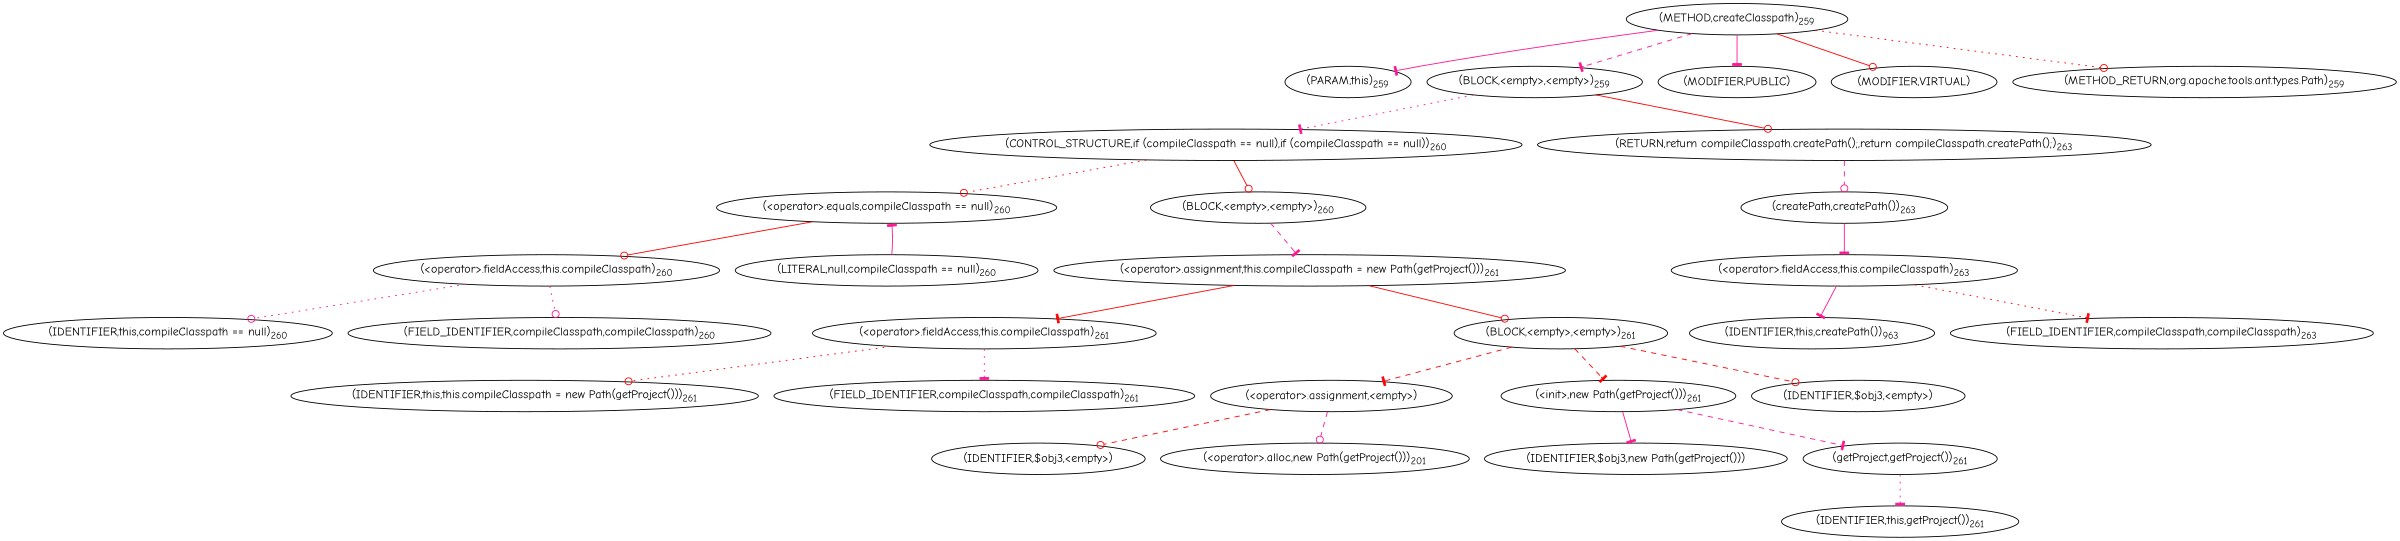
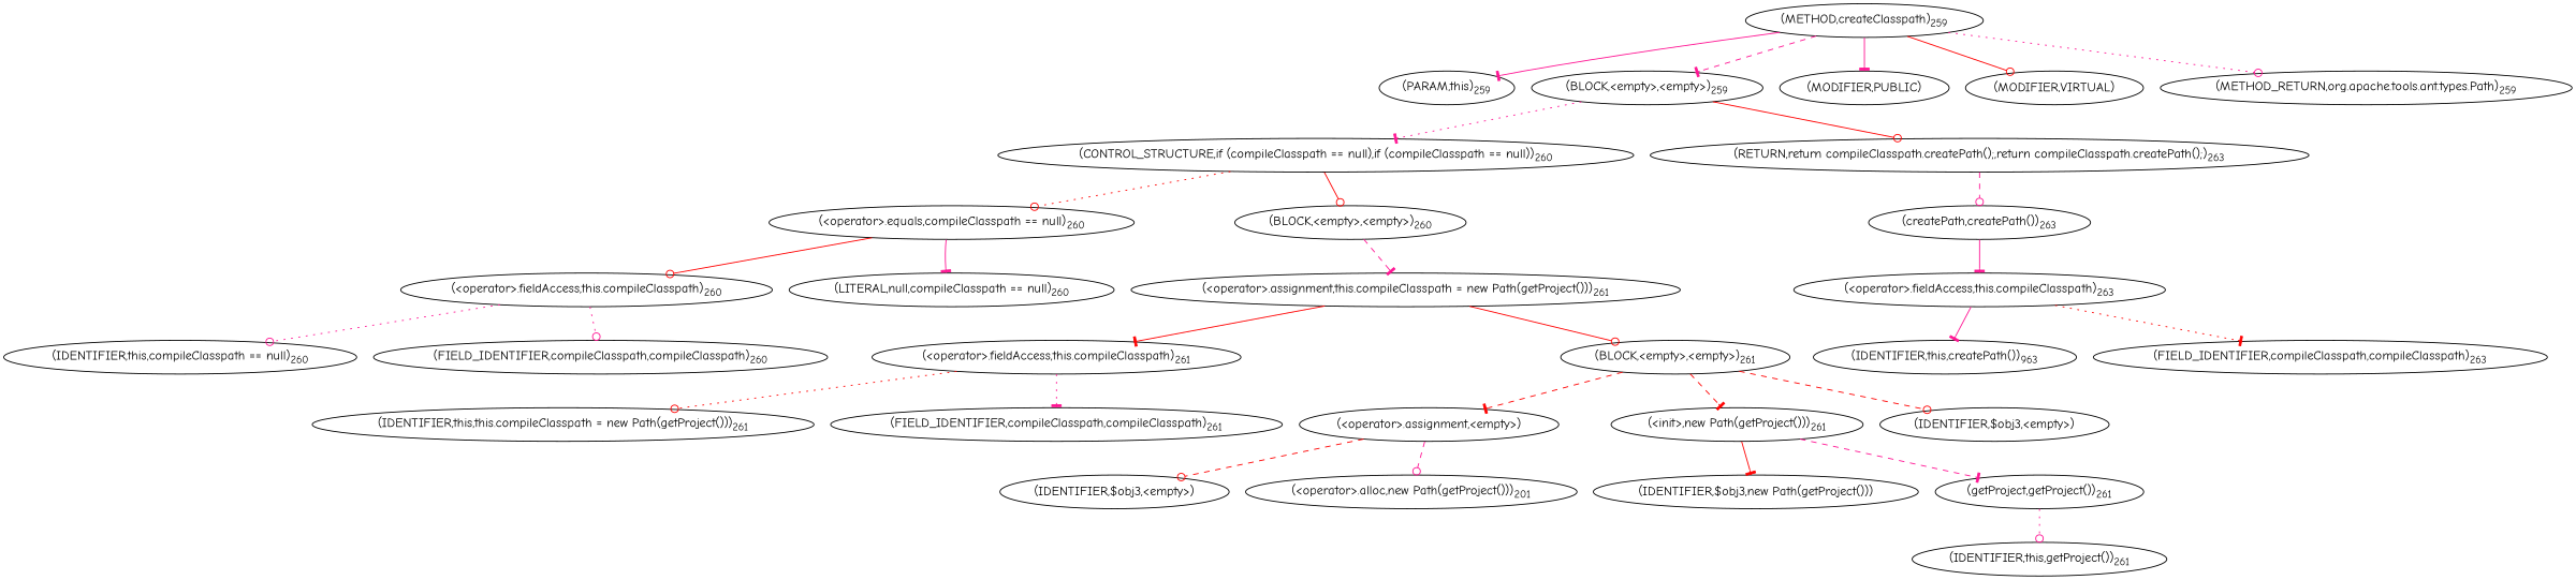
  digraph {
    fontname="Comic Neue"
    node [fontname="Comic Neue"]
    edge [arrowhead=tee color=deeppink fontname="Comic Neue" style=solid]
    n1 [label=<(METHOD,createClasspath)<SUB>259</SUB>>]
    n2 [label=<(PARAM,this)<SUB>259</SUB>>]
    n3 [label=<(BLOCK,&lt;empty&gt;,&lt;empty&gt;)<SUB>259</SUB>>]
    n4 [label=<(MODIFIER,PUBLIC)>]
    n5 [label=<(MODIFIER,VIRTUAL)>]
    n6 [label=<(METHOD_RETURN,org.apache.tools.ant.types.Path)<SUB>259</SUB>>]
    n7 [label=<(CONTROL_STRUCTURE,if (compileClasspath == null),if (compileClasspath == null))<SUB>260</SUB>>]
    n8 [label=<(RETURN,return compileClasspath.createPath();,return compileClasspath.createPath();)<SUB>263</SUB>>]
    n9 [label=<(&lt;operator&gt;.equals,compileClasspath == null)<SUB>260</SUB>>]
    n10 [label=<(BLOCK,&lt;empty&gt;,&lt;empty&gt;)<SUB>260</SUB>>]
    n11 [label=<(createPath,createPath())<SUB>263</SUB>>]
    n12 [label=<(&lt;operator&gt;.fieldAccess,this.compileClasspath)<SUB>260</SUB>>]
    n13 [label=<(LITERAL,null,compileClasspath == null)<SUB>260</SUB>>]
    n14 [label=<(&lt;operator&gt;.assignment,this.compileClasspath = new Path(getProject()))<SUB>261</SUB>>]
    n15 [label=<(IDENTIFIER,this,compileClasspath == null)<SUB>260</SUB>>]
    n16 [label=<(FIELD_IDENTIFIER,compileClasspath,compileClasspath)<SUB>260</SUB>>]
    n17 [label=<(&lt;operator&gt;.fieldAccess,this.compileClasspath)<SUB>261</SUB>>]
    n18 [label=<(BLOCK,&lt;empty&gt;,&lt;empty&gt;)<SUB>261</SUB>>]
    n19 [label=<(IDENTIFIER,this,this.compileClasspath = new Path(getProject()))<SUB>261</SUB>>]
    n20 [label=<(FIELD_IDENTIFIER,compileClasspath,compileClasspath)<SUB>261</SUB>>]
    n21 [label=<(&lt;operator&gt;.assignment,&lt;empty&gt;)>]
    n22 [label=<(&lt;init&gt;,new Path(getProject()))<SUB>261</SUB>>]
    n23 [label=<(IDENTIFIER,$obj3,&lt;empty&gt;)>]
    n24 [label=<(IDENTIFIER,$obj3,&lt;empty&gt;)>]
    n25 [label=<(&lt;operator&gt;.alloc,new Path(getProject()))<SUB>201</SUB>>]
    n26 [label=<(IDENTIFIER,$obj3,new Path(getProject()))>]
    n27 [label=<(getProject,getProject())<SUB>261</SUB>>]
    n28 [label=<(IDENTIFIER,this,getProject())<SUB>261</SUB>>]
    n29 [label=<(&lt;operator&gt;.fieldAccess,this.compileClasspath)<SUB>263</SUB>>]
    n30 [label=<(IDENTIFIER,this,createPath())<SUB>963</SUB>>]
    n31 [label=<(FIELD_IDENTIFIER,compileClasspath,compileClasspath)<SUB>263</SUB>>]
    n1 -> n2
    n1 -> n3 [style=dashed]
    n1 -> n4
    n1 -> n5 [arrowhead=odot color=red]
-   n1 -> n6 [arrowhead=odot color=red style=dotted]
+   n1 -> n6 [arrowhead=odot style=dotted]
    n3 -> n7 [style=dotted]
    n3 -> n8 [arrowhead=odot color=red]
    n7 -> n9 [arrowhead=odot color=red style=dotted]
    n7 -> n10 [arrowhead=odot color=red]
    n8 -> n11 [arrowhead=odot style=dashed]
    n9 -> n12 [arrowhead=odot color=red]
-   n13 -> n9
+   n9 -> n13
    n10 -> n14 [style=dashed]
    n11 -> n29
    n12 -> n15 [arrowhead=odot style=dotted]
    n12 -> n16 [arrowhead=odot style=dotted]
    n14 -> n17 [color=red]
    n14 -> n18 [arrowhead=odot color=red]
    n17 -> n19 [arrowhead=odot color=red style=dotted]
    n17 -> n20 [style=dotted]
    n18 -> n21 [color=red style=dashed]
    n18 -> n22 [color=red style=dashed]
    n18 -> n23 [arrowhead=odot color=red style=dashed]
    n21 -> n24 [arrowhead=odot color=red style=dashed]
    n21 -> n25 [arrowhead=odot style=dashed]
-   n22 -> n26
+   n22 -> n26 [color=red]
    n22 -> n27 [style=dashed]
-   n27 -> n28 [style=dotted]
+   n27 -> n28 [arrowhead=odot style=dotted]
    n29 -> n30
    n29 -> n31 [color=red style=dotted]
  }
